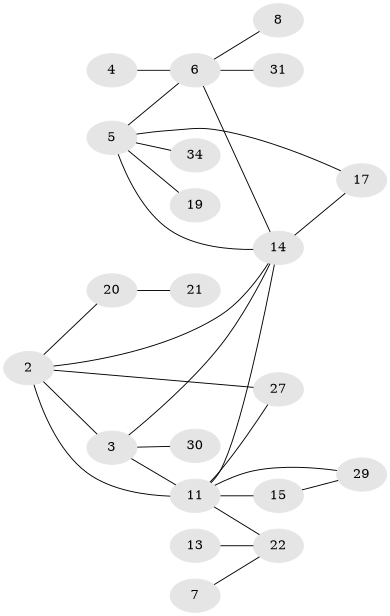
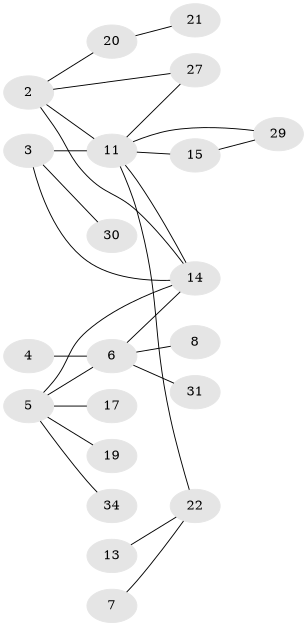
  graph {
    rankdir=LR
    node [color=gray90 style=filled]
    edge [weight=1.0]
    2
    3
    11
    14
    20
    27
    30
    22
    15
    29
    17
    21
    4
    6
    8
    31
    5
    19
    34
    7
    13
-   2 -- 3
    2 -- 11
    2 -- 14
    2 -- 20
    2 -- 27
    3 -- 11 [weight=3.0]
    3 -- 14
    3 -- 30
    11 -- 14
    11 -- 27
    11 -- 22 [weight=2.0]
    11 -- 15 [weight=4.0]
    11 -- 29
-   14 -- 17 [weight=2.0]
    20 -- 21
    15 -- 29
    4 -- 6
    6 -- 14
    6 -- 8
    6 -- 31
    5 -- 14
    5 -- 17 [weight=2.0]
    5 -- 6
    5 -- 19
    5 -- 34
    7 -- 22
    13 -- 22
  }
